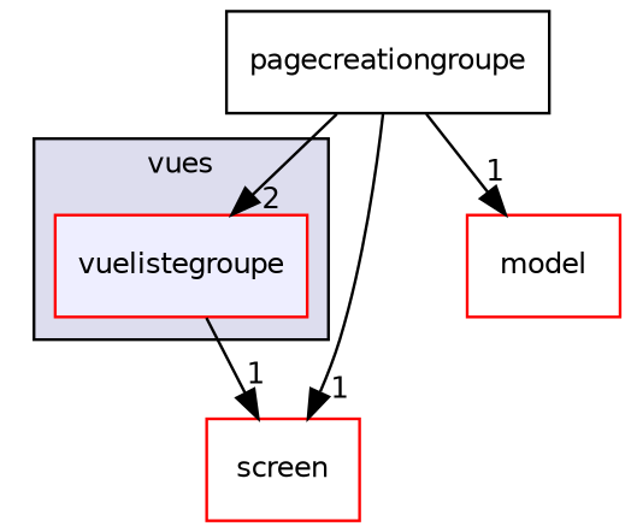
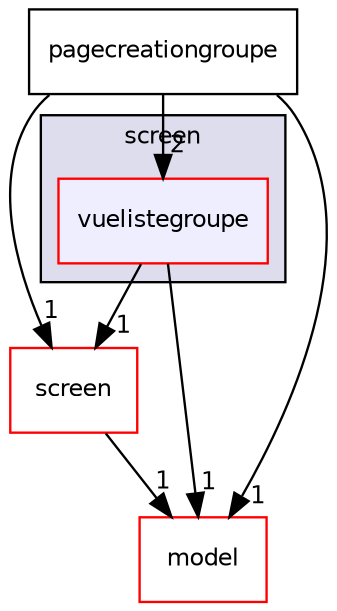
  digraph {
    compound=true
    fontname="DejaVu Sans"
    node [color=red fillcolor=white fontname="DejaVu Sans" fontsize=10 shape=box style=filled]
    edge [fontname="DejaVu Sans" headlabel=1 labeldistance=1.5 labelfontname=Helvetica labelfontsize=10]
    n1 [fillcolor="#eeeeff" label=vuelistegroupe pencolor=black]
    n2 [label=screen]
    n3 [label=model]
    n4 [label=pagecreationgroupe color="" fillcolor="" style=""]
    subgraph cluster_1 {
      bgcolor="#ddddee"
      fontsize=10
-     label=vues
+     label=screen
      pencolor=black
      n1
    }
    n1 -> n2
+   n1 -> n3
+   n2 -> n3
    n4 -> n1 [headlabel=2]
    n4 -> n2
    n4 -> n3
  }
